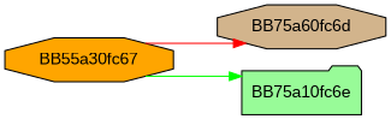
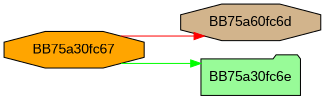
  digraph {
    fontname="Liberation Sans"
    rankdir=LR
    splines=ortho
    node [fontname="Liberation Sans" shape=octagon style=filled]
    edge [fontname="Liberation Sans"]
    n1 [fillcolor=tan label=BB75a60fc6d]
-   BB75a30fc67 [fillcolor=orange label=BB55a30fc67]
-   BB75a30fc6e [fillcolor=palegreen shape=folder label=BB75a10fc6e]
+   BB75a30fc67 [fillcolor=orange]
+   BB75a30fc6e [fillcolor=palegreen shape=folder]
    BB75a30fc67 -> n1 [color=red]
    BB75a30fc67 -> BB75a30fc6e [color=green]
  }
